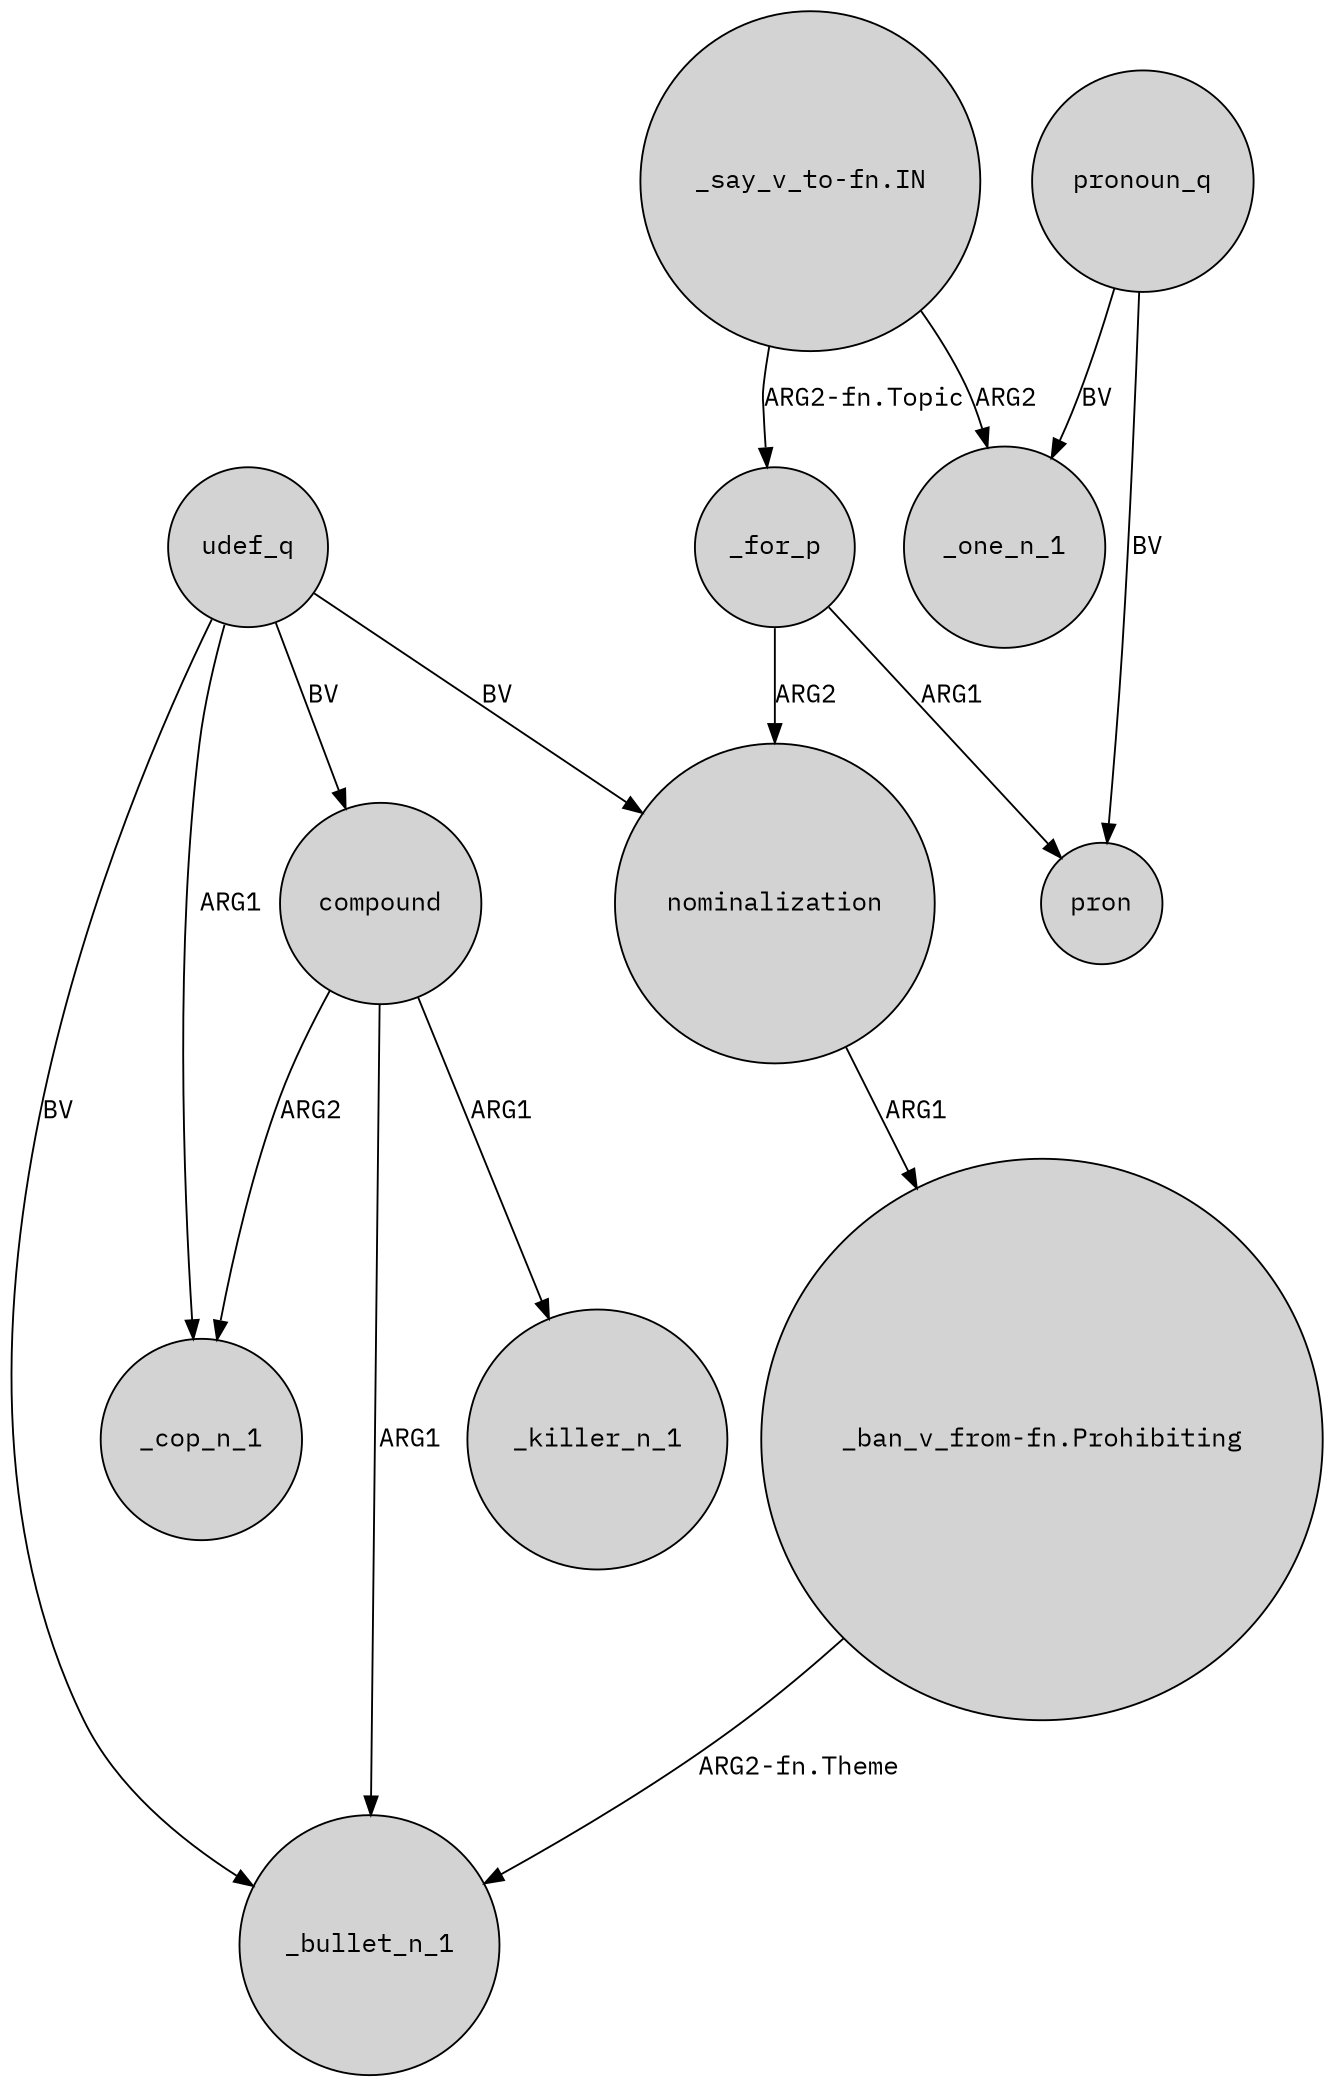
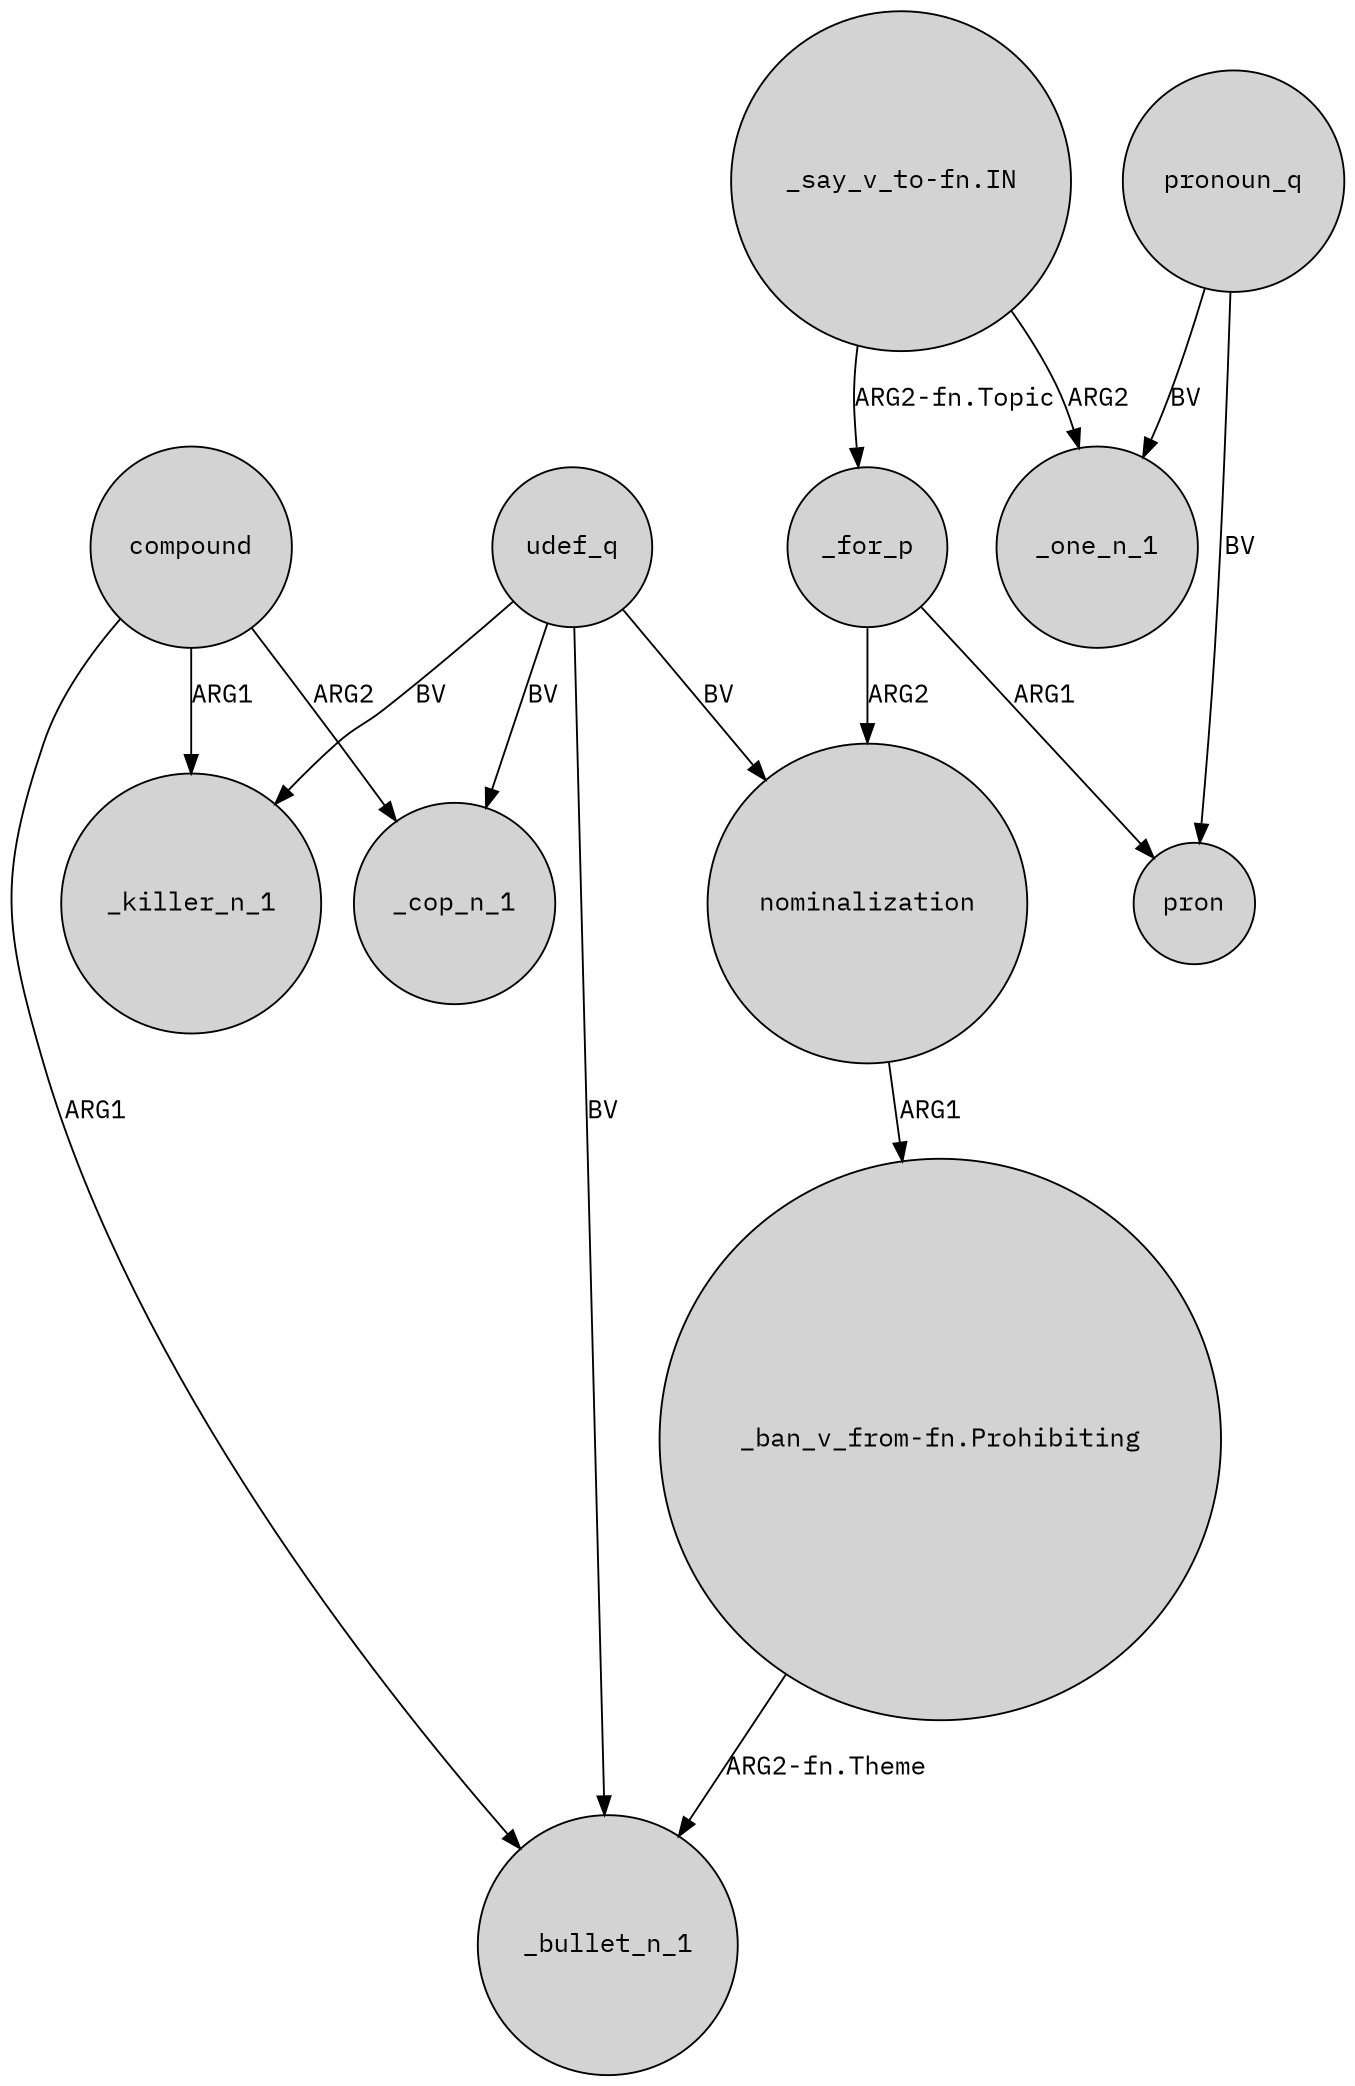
  digraph {
    fontname="IBM Plex Mono"
    node [fontname="IBM Plex Mono" shape=circle style=filled]
    edge [fontname="IBM Plex Mono"]
    _for_p
    nominalization
    pron
    "_ban_v_from-fn.Prohibiting"
    _bullet_n_1
    compound
    _killer_n_1
    _cop_n_1
    udef_q
    "_say_v_to-fn.IN"
    _one_n_1
    pronoun_q
    _for_p -> nominalization [label=ARG2]
    _for_p -> pron [label=ARG1]
    nominalization -> "_ban_v_from-fn.Prohibiting" [label=ARG1]
    "_ban_v_from-fn.Prohibiting" -> _bullet_n_1 [label="ARG2-fn.Theme"]
    compound -> _bullet_n_1 [label=ARG1]
    compound -> _killer_n_1 [label=ARG1]
    compound -> _cop_n_1 [label=ARG2]
    udef_q -> nominalization [label=BV]
    udef_q -> _bullet_n_1 [label=BV]
-   udef_q -> compound [label=BV]
-   udef_q -> _cop_n_1 [label=ARG1]
+   udef_q -> _killer_n_1 [label=BV]
+   udef_q -> _cop_n_1 [label=BV]
    "_say_v_to-fn.IN" -> _for_p [label="ARG2-fn.Topic"]
    "_say_v_to-fn.IN" -> _one_n_1 [label=ARG2]
    pronoun_q -> pron [label=BV]
    pronoun_q -> _one_n_1 [label=BV]
  }
